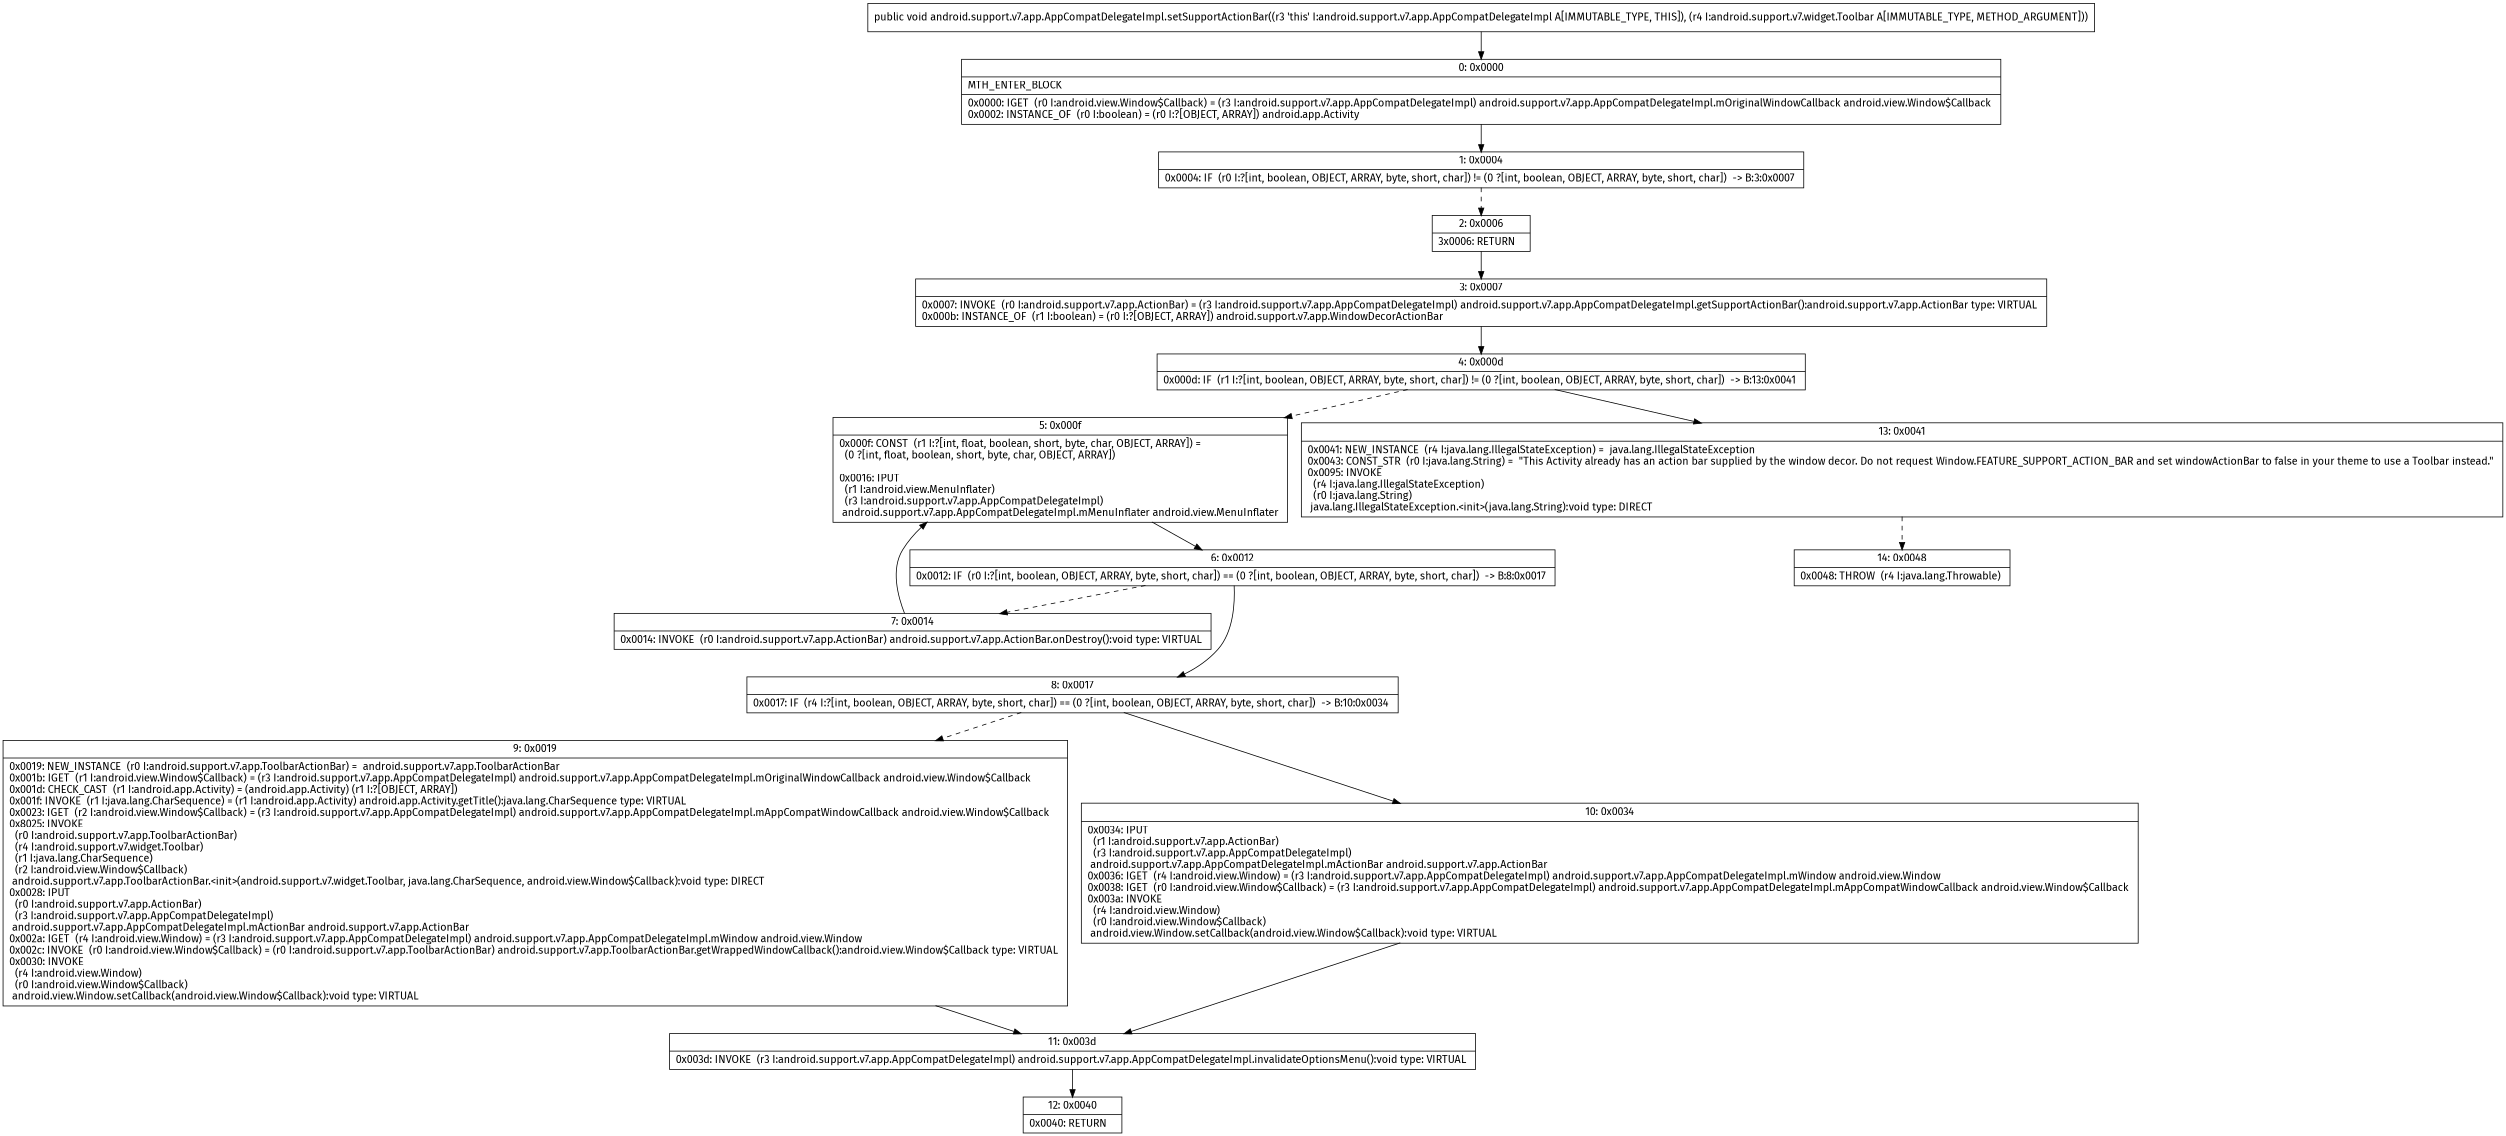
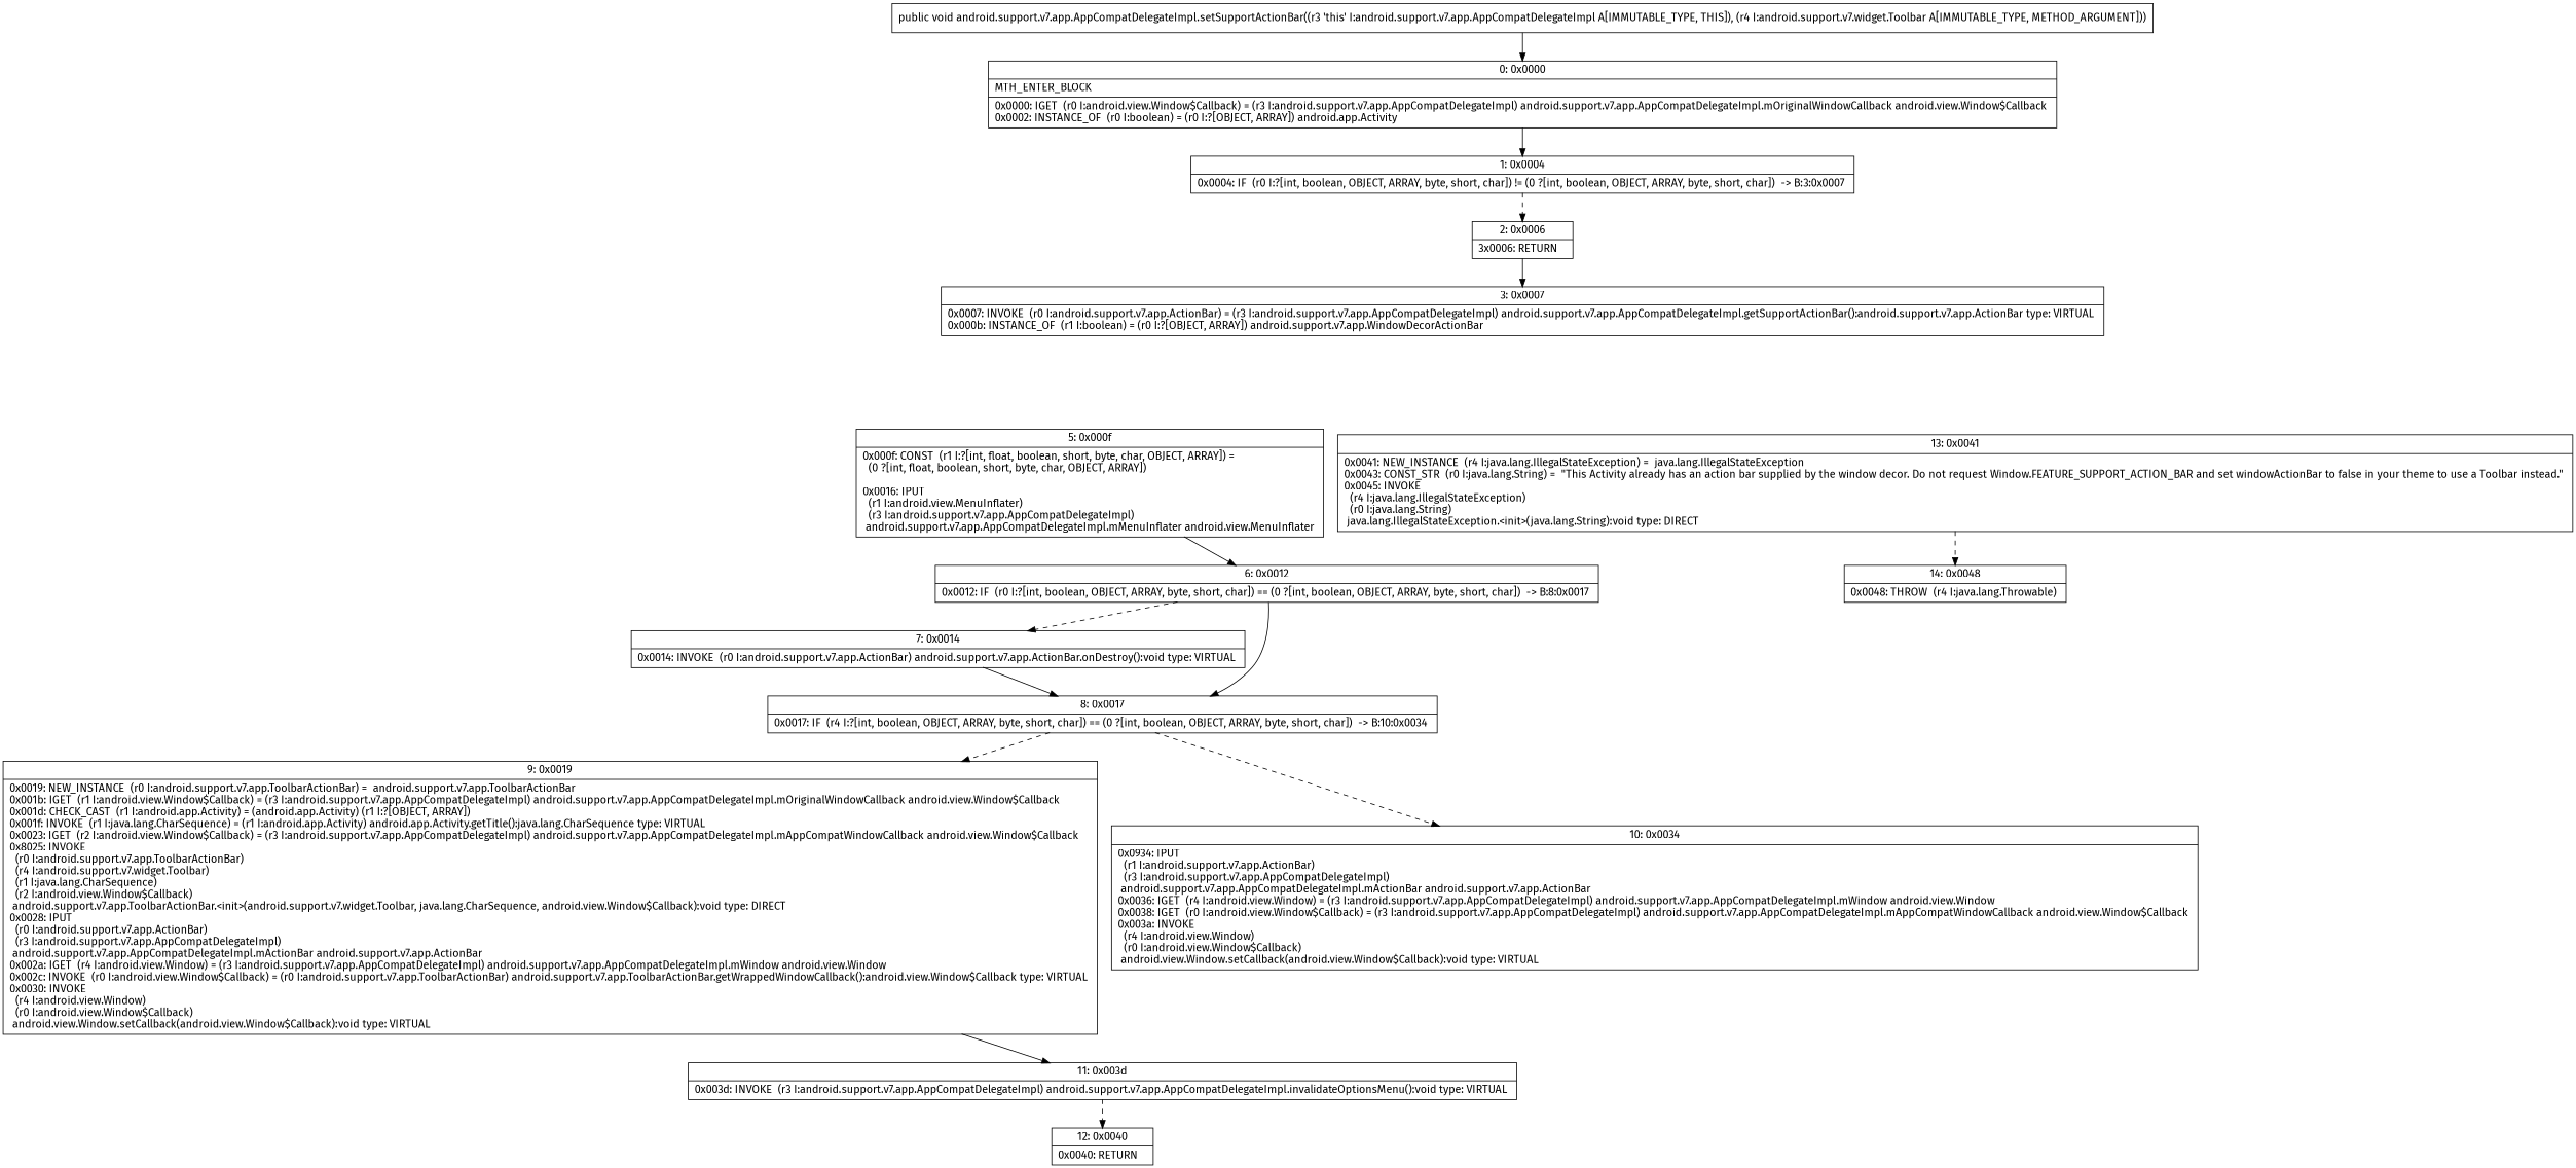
  digraph {
    fontname="Fira Sans"
    node [fontname="Fira Sans" shape=record]
    edge [fontname="Fira Sans"]
    n1 [label="{0\:\ 0x0000|MTH_ENTER_BLOCK\l|0x0000: IGET  (r0 I:android.view.Window$Callback) = (r3 I:android.support.v7.app.AppCompatDelegateImpl) android.support.v7.app.AppCompatDelegateImpl.mOriginalWindowCallback android.view.Window$Callback \l0x0002: INSTANCE_OF  (r0 I:boolean) = (r0 I:?[OBJECT, ARRAY]) android.app.Activity \l}"]
    n2 [label="{1\:\ 0x0004|0x0004: IF  (r0 I:?[int, boolean, OBJECT, ARRAY, byte, short, char]) != (0 ?[int, boolean, OBJECT, ARRAY, byte, short, char])  \-\> B:3:0x0007 \l}"]
    n3 [label="{2\:\ 0x0006|3x0006: RETURN   \l}"]
    n4 [label="{3\:\ 0x0007|0x0007: INVOKE  (r0 I:android.support.v7.app.ActionBar) = (r3 I:android.support.v7.app.AppCompatDelegateImpl) android.support.v7.app.AppCompatDelegateImpl.getSupportActionBar():android.support.v7.app.ActionBar type: VIRTUAL \l0x000b: INSTANCE_OF  (r1 I:boolean) = (r0 I:?[OBJECT, ARRAY]) android.support.v7.app.WindowDecorActionBar \l}"]
-   n5 [label="{4\:\ 0x000d|0x000d: IF  (r1 I:?[int, boolean, OBJECT, ARRAY, byte, short, char]) != (0 ?[int, boolean, OBJECT, ARRAY, byte, short, char])  \-\> B:13:0x0041 \l}"]
    n6 [label="{5\:\ 0x000f|0x000f: CONST  (r1 I:?[int, float, boolean, short, byte, char, OBJECT, ARRAY]) = \l  (0 ?[int, float, boolean, short, byte, char, OBJECT, ARRAY])\l \l0x0016: IPUT  \l  (r1 I:android.view.MenuInflater)\l  (r3 I:android.support.v7.app.AppCompatDelegateImpl)\l android.support.v7.app.AppCompatDelegateImpl.mMenuInflater android.view.MenuInflater \l}"]
-   n7 [label="{13\:\ 0x0041|0x0041: NEW_INSTANCE  (r4 I:java.lang.IllegalStateException) =  java.lang.IllegalStateException \l0x0043: CONST_STR  (r0 I:java.lang.String) =  \"This Activity already has an action bar supplied by the window decor. Do not request Window.FEATURE_SUPPORT_ACTION_BAR and set windowActionBar to false in your theme to use a Toolbar instead.\" \l0x0095: INVOKE  \l  (r4 I:java.lang.IllegalStateException)\l  (r0 I:java.lang.String)\l java.lang.IllegalStateException.\<init\>(java.lang.String):void type: DIRECT \l}"]
+   n7 [label="{13\:\ 0x0041|0x0041: NEW_INSTANCE  (r4 I:java.lang.IllegalStateException) =  java.lang.IllegalStateException \l0x0043: CONST_STR  (r0 I:java.lang.String) =  \"This Activity already has an action bar supplied by the window decor. Do not request Window.FEATURE_SUPPORT_ACTION_BAR and set windowActionBar to false in your theme to use a Toolbar instead.\" \l0x0045: INVOKE  \l  (r4 I:java.lang.IllegalStateException)\l  (r0 I:java.lang.String)\l java.lang.IllegalStateException.\<init\>(java.lang.String):void type: DIRECT \l}"]
    n8 [label="{6\:\ 0x0012|0x0012: IF  (r0 I:?[int, boolean, OBJECT, ARRAY, byte, short, char]) == (0 ?[int, boolean, OBJECT, ARRAY, byte, short, char])  \-\> B:8:0x0017 \l}"]
    n9 [label="{14\:\ 0x0048|0x0048: THROW  (r4 I:java.lang.Throwable) \l}"]
    n10 [label="{7\:\ 0x0014|0x0014: INVOKE  (r0 I:android.support.v7.app.ActionBar) android.support.v7.app.ActionBar.onDestroy():void type: VIRTUAL \l}"]
    n11 [label="{8\:\ 0x0017|0x0017: IF  (r4 I:?[int, boolean, OBJECT, ARRAY, byte, short, char]) == (0 ?[int, boolean, OBJECT, ARRAY, byte, short, char])  \-\> B:10:0x0034 \l}"]
    n12 [label="{9\:\ 0x0019|0x0019: NEW_INSTANCE  (r0 I:android.support.v7.app.ToolbarActionBar) =  android.support.v7.app.ToolbarActionBar \l0x001b: IGET  (r1 I:android.view.Window$Callback) = (r3 I:android.support.v7.app.AppCompatDelegateImpl) android.support.v7.app.AppCompatDelegateImpl.mOriginalWindowCallback android.view.Window$Callback \l0x001d: CHECK_CAST  (r1 I:android.app.Activity) = (android.app.Activity) (r1 I:?[OBJECT, ARRAY]) \l0x001f: INVOKE  (r1 I:java.lang.CharSequence) = (r1 I:android.app.Activity) android.app.Activity.getTitle():java.lang.CharSequence type: VIRTUAL \l0x0023: IGET  (r2 I:android.view.Window$Callback) = (r3 I:android.support.v7.app.AppCompatDelegateImpl) android.support.v7.app.AppCompatDelegateImpl.mAppCompatWindowCallback android.view.Window$Callback \l0x8025: INVOKE  \l  (r0 I:android.support.v7.app.ToolbarActionBar)\l  (r4 I:android.support.v7.widget.Toolbar)\l  (r1 I:java.lang.CharSequence)\l  (r2 I:android.view.Window$Callback)\l android.support.v7.app.ToolbarActionBar.\<init\>(android.support.v7.widget.Toolbar, java.lang.CharSequence, android.view.Window$Callback):void type: DIRECT \l0x0028: IPUT  \l  (r0 I:android.support.v7.app.ActionBar)\l  (r3 I:android.support.v7.app.AppCompatDelegateImpl)\l android.support.v7.app.AppCompatDelegateImpl.mActionBar android.support.v7.app.ActionBar \l0x002a: IGET  (r4 I:android.view.Window) = (r3 I:android.support.v7.app.AppCompatDelegateImpl) android.support.v7.app.AppCompatDelegateImpl.mWindow android.view.Window \l0x002c: INVOKE  (r0 I:android.view.Window$Callback) = (r0 I:android.support.v7.app.ToolbarActionBar) android.support.v7.app.ToolbarActionBar.getWrappedWindowCallback():android.view.Window$Callback type: VIRTUAL \l0x0030: INVOKE  \l  (r4 I:android.view.Window)\l  (r0 I:android.view.Window$Callback)\l android.view.Window.setCallback(android.view.Window$Callback):void type: VIRTUAL \l}"]
-   n13 [label="{10\:\ 0x0034|0x0034: IPUT  \l  (r1 I:android.support.v7.app.ActionBar)\l  (r3 I:android.support.v7.app.AppCompatDelegateImpl)\l android.support.v7.app.AppCompatDelegateImpl.mActionBar android.support.v7.app.ActionBar \l0x0036: IGET  (r4 I:android.view.Window) = (r3 I:android.support.v7.app.AppCompatDelegateImpl) android.support.v7.app.AppCompatDelegateImpl.mWindow android.view.Window \l0x0038: IGET  (r0 I:android.view.Window$Callback) = (r3 I:android.support.v7.app.AppCompatDelegateImpl) android.support.v7.app.AppCompatDelegateImpl.mAppCompatWindowCallback android.view.Window$Callback \l0x003a: INVOKE  \l  (r4 I:android.view.Window)\l  (r0 I:android.view.Window$Callback)\l android.view.Window.setCallback(android.view.Window$Callback):void type: VIRTUAL \l}"]
+   n13 [label="{10\:\ 0x0034|0x0934: IPUT  \l  (r1 I:android.support.v7.app.ActionBar)\l  (r3 I:android.support.v7.app.AppCompatDelegateImpl)\l android.support.v7.app.AppCompatDelegateImpl.mActionBar android.support.v7.app.ActionBar \l0x0036: IGET  (r4 I:android.view.Window) = (r3 I:android.support.v7.app.AppCompatDelegateImpl) android.support.v7.app.AppCompatDelegateImpl.mWindow android.view.Window \l0x0038: IGET  (r0 I:android.view.Window$Callback) = (r3 I:android.support.v7.app.AppCompatDelegateImpl) android.support.v7.app.AppCompatDelegateImpl.mAppCompatWindowCallback android.view.Window$Callback \l0x003a: INVOKE  \l  (r4 I:android.view.Window)\l  (r0 I:android.view.Window$Callback)\l android.view.Window.setCallback(android.view.Window$Callback):void type: VIRTUAL \l}"]
    n14 [label="{11\:\ 0x003d|0x003d: INVOKE  (r3 I:android.support.v7.app.AppCompatDelegateImpl) android.support.v7.app.AppCompatDelegateImpl.invalidateOptionsMenu():void type: VIRTUAL \l}"]
    n15 [label="{12\:\ 0x0040|0x0040: RETURN   \l}"]
    n16 [label="{public void android.support.v7.app.AppCompatDelegateImpl.setSupportActionBar((r3 'this' I:android.support.v7.app.AppCompatDelegateImpl A[IMMUTABLE_TYPE, THIS]), (r4 I:android.support.v7.widget.Toolbar A[IMMUTABLE_TYPE, METHOD_ARGUMENT])) }"]
    n1 -> n2
    n2 -> n3 [style=dashed]
    n3 -> n4
-   n4 -> n5
-   n5 -> n6 [style=dashed]
-   n5 -> n7
    n6 -> n8
    n7 -> n9 [style=dashed]
    n8 -> n10 [style=dashed]
    n8 -> n11
-   n10 -> n6
+   n10 -> n11
    n11 -> n12 [style=dashed]
-   n11 -> n13
+   n11 -> n13 [style=dashed]
    n12 -> n14
-   n13 -> n14
-   n14 -> n15
+   n14 -> n15 [style=dashed]
    n16 -> n1
  }
